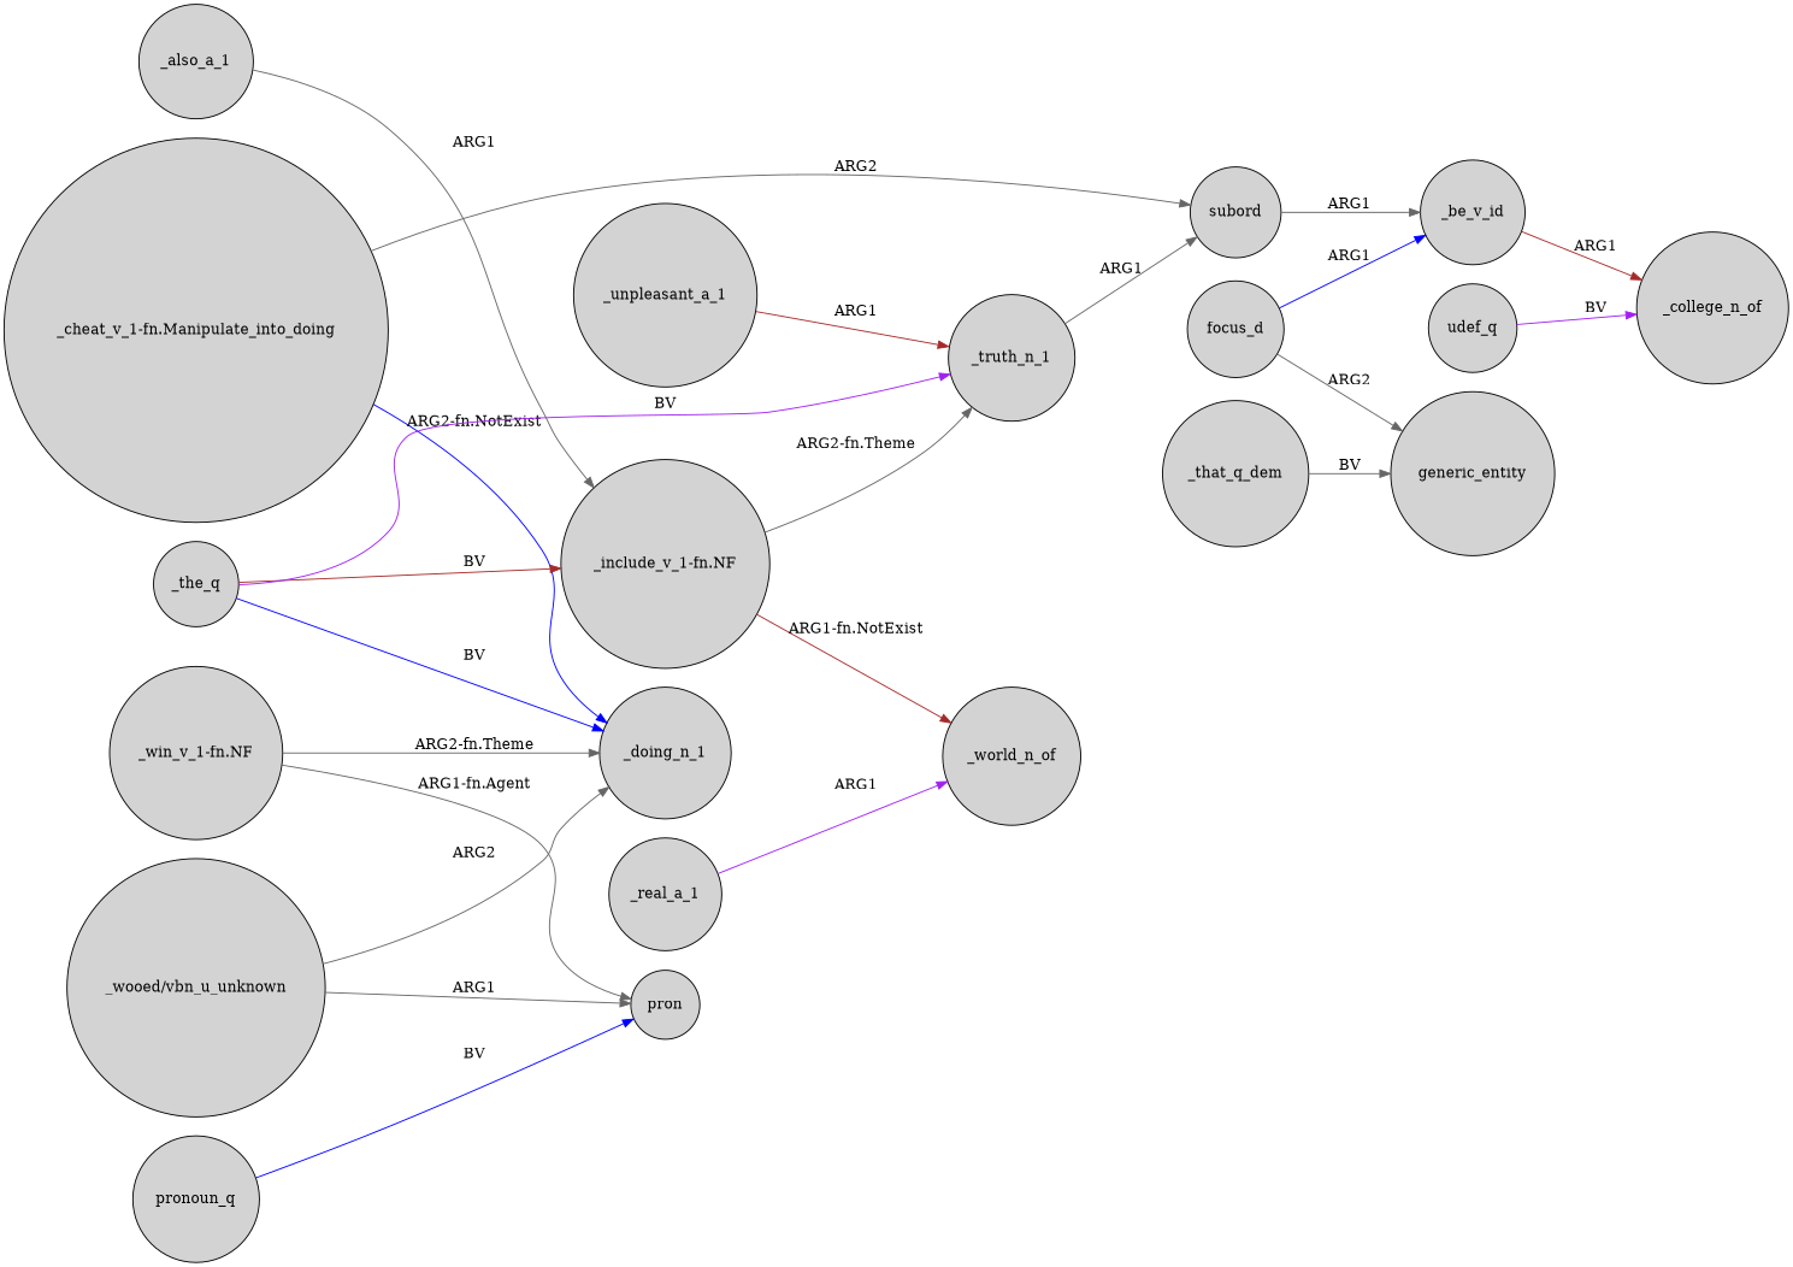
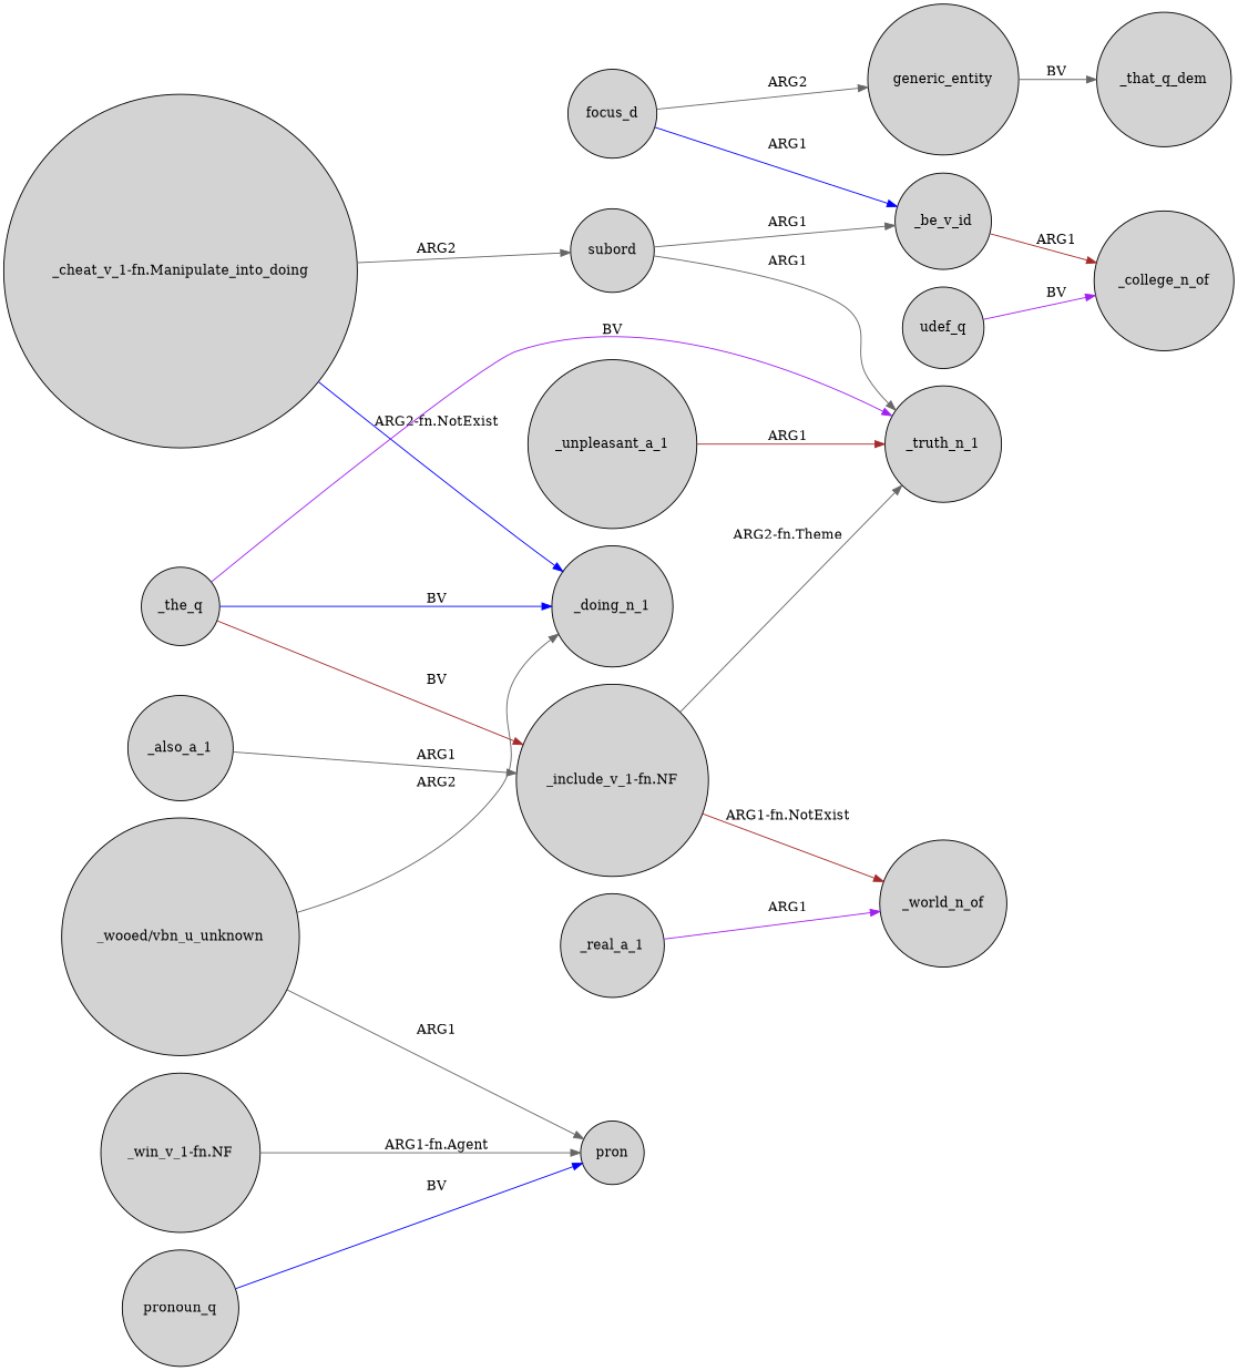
  digraph {
    rankdir=LR
    node [shape=circle style=filled]
    edge [color=gray40]
    subord
    _be_v_id
    _college_n_of
    "_cheat_v_1-fn.Manipulate_into_doing"
    n5 [label=_doing_n_1]
    "_include_v_1-fn.NF"
    _world_n_of
    _truth_n_1
    _that_q_dem
    generic_entity
    focus_d
    _the_q
    "_win_v_1-fn.NF"
    pron
    "_wooed/vbn_u_unknown"
    pronoun_q
    _also_a_1
    _unpleasant_a_1
    _real_a_1
    udef_q
    subord -> _be_v_id [label=ARG1]
    _be_v_id -> _college_n_of [color=brown label=ARG1]
    "_cheat_v_1-fn.Manipulate_into_doing" -> subord [label=ARG2]
    "_cheat_v_1-fn.Manipulate_into_doing" -> n5 [color=blue label="ARG2-fn.NotExist"]
    "_include_v_1-fn.NF" -> _world_n_of [color=brown label="ARG1-fn.NotExist"]
    "_include_v_1-fn.NF" -> _truth_n_1 [label="ARG2-fn.Theme"]
-   _truth_n_1 -> subord [label=ARG1]
-   _that_q_dem -> generic_entity [label=BV]
+   subord -> _truth_n_1 [label=ARG1]
+   generic_entity -> _that_q_dem [label=BV]
    focus_d -> _be_v_id [color=blue label=ARG1]
    focus_d -> generic_entity [label=ARG2]
    _the_q -> n5 [color=blue label=BV]
    _the_q -> "_include_v_1-fn.NF" [color=brown label=BV]
    _the_q -> _truth_n_1 [color=purple label=BV]
-   "_win_v_1-fn.NF" -> n5 [label="ARG2-fn.Theme"]
    "_win_v_1-fn.NF" -> pron [label="ARG1-fn.Agent"]
    "_wooed/vbn_u_unknown" -> n5 [label=ARG2]
    "_wooed/vbn_u_unknown" -> pron [label=ARG1]
    pronoun_q -> pron [color=blue label=BV]
    _also_a_1 -> "_include_v_1-fn.NF" [label=ARG1]
    _unpleasant_a_1 -> _truth_n_1 [color=brown label=ARG1]
    _real_a_1 -> _world_n_of [color=purple label=ARG1]
    udef_q -> _college_n_of [color=purple label=BV]
  }
